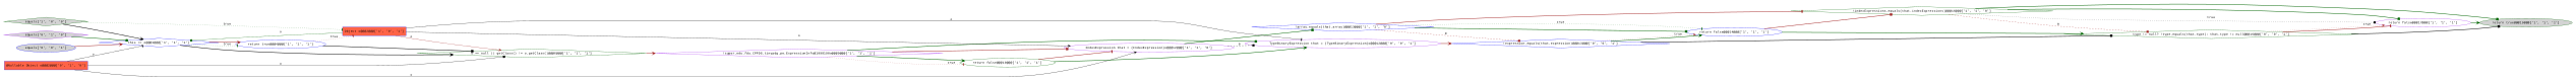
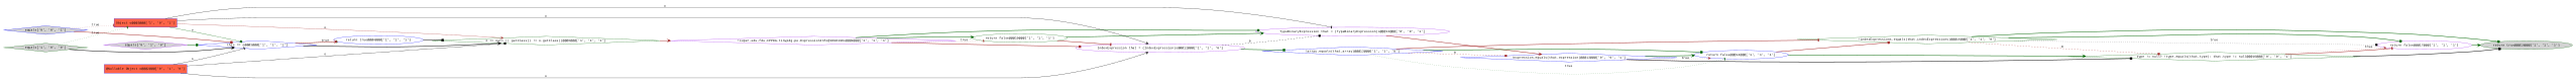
  digraph {
    fontname="Liberation Mono"
    rankdir=LR
    node [color=blue fillcolor=white fontname="Liberation Mono" shape=diamond style=filled]
    edge [arrowhead=box color=brown fontname="Liberation Mono" style=bold]
    n1 [color=darkgreen label="type != null? !type.equals(that.type): that.type != null@@@16@@@['0', '0', '1']"]
    n2 [color=darkgreen fillcolor=lightgray label="return true@@@19@@@['1', '1', '1']" shape=ellipse]
    n3 [color=purple label="return false@@@17@@@['1', '1', '1']" shape=ellipse]
    n4 [label="return false@@@14@@@['1', '1', '1']" shape=ellipse]
    n5 [color=darkgreen label="!indexExpressions.equals(that.indexExpressions)@@@16@@@['1', '1', '0']"]
    n6 [color=purple fillcolor=lightgray label="equals['0', '1', '0']"]
    n7 [label="this == o@@@3@@@['1', '1', '1']"]
    n8 [fillcolor=tomato label="@Nullable Object o@@@2@@@['0', '1', '0']" shape=box]
    n9 [color=darkgreen label="o == null || getClass() != o.getClass()@@@6@@@['1', '1', '1']"]
    n10 [color=purple label="IndexExpression that = (IndexExpression)o@@@12@@@['1', '1', '0']" shape=ellipse]
    n11 [label="return true@@@4@@@['1', '1', '1']" shape=ellipse]
    n12 [color=purple label="!super.edu.fdu.CPPDG.tinypdg.pe.ExpressionInfo@1098190o@@@9@@@['1', '1', '1']"]
    n13 [color=purple label="TypeBinaryExpression that = (TypeBinaryExpression)o@@@12@@@['0', '0', '1']" shape=ellipse]
    n14 [color=darkgreen label="return false@@@10@@@['1', '1', '1']" shape=ellipse]
    n15 [label="!array.equals(that.array)@@@13@@@['1', '1', '0']"]
    n16 [label="!expression.equals(that.expression)@@@13@@@['0', '0', '1']"]
-   n17 [fillcolor=lightgray label="equals['0', '0', '1']" shape=ellipse]
+   n17 [fillcolor=lightgray label="equals['0', '0', '1']"]
    n18 [fillcolor=tomato label="Object o@@@2@@@['1', '0', '1']" shape=box]
    n19 [color=darkgreen fillcolor=lightgray label="equals['1', '0', '0']"]
    n1 -> n2 [color=black]
    n1 -> n3 [arrowhead=vee label=true style=dotted]
    n1 -> n3 [arrowhead=tee]
    n3 -> n2 [arrowhead=vee color=darkgreen]
    n4 -> n1 [arrowhead=vee color=darkgreen]
    n4 -> n5
    n5 -> n1 [label=0 style=dashed]
    n5 -> n2 [color=darkgreen]
    n5 -> n3 [color=darkgreen]
    n5 -> n3 [color=black label=true style=dotted]
    n6 -> n7 [color=darkgreen]
    n7 -> n9 [arrowhead=vee color=black]
    n7 -> n11 [arrowhead=tee color=darkgreen label=true style=dotted]
    n7 -> n11 [arrowhead=vee]
    n8 -> n7 [arrowhead=tee color=black label=o style=solid]
    n8 -> n9 [color=black label=o style=solid]
    n8 -> n10 [arrowhead=vee color=black label=o style=solid]
    n9 -> n12 [arrowhead=vee]
    n10 -> n13 [color=black label=0 style=dashed]
    n10 -> n15 [color=darkgreen]
    n11 -> n9 [color=black]
    n12 -> n10
    n12 -> n13 [color=darkgreen]
    n12 -> n14 [arrowhead=vee color=darkgreen]
    n12 -> n14 [arrowhead=tee label=true style=dotted]
    n13 -> n16 [arrowhead=vee]
    n14 -> n10 [arrowhead=tee]
    n14 -> n13 [arrowhead=vee color=darkgreen]
    n15 -> n4 [color=darkgreen]
    n15 -> n4 [arrowhead=tee color=darkgreen label=true style=dotted]
    n15 -> n5 [arrowhead=tee]
    n15 -> n16 [label=0 style=dashed]
    n16 -> n1 [color=black]
    n16 -> n4 [arrowhead=vee label=true style=dotted]
    n16 -> n4 [arrowhead=vee color=darkgreen]
-   n17 -> n7 [arrowhead=vee]
-   n11 -> n18 [arrowhead=tee label=true style=dotted]
+   n17 -> n7
+   n17 -> n18 [arrowhead=tee label=true style=dotted]
    n18 -> n7 [color=darkgreen label=o style=solid]
    n18 -> n9 [arrowhead=vee label=o style=solid]
    n18 -> n10 [arrowhead=vee color=black label=o style=solid]
    n18 -> n13 [arrowhead=tee color=black label=o style=solid]
    n19 -> n7 [arrowhead=vee color=black]
    n19 -> n18 [arrowhead=tee color=darkgreen label=true style=dotted]
  }
